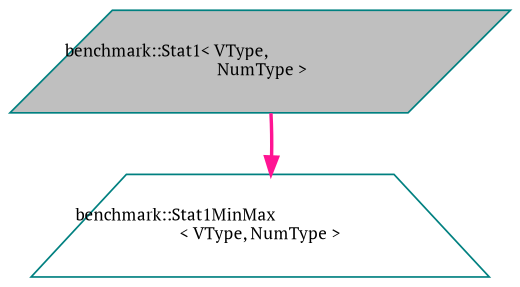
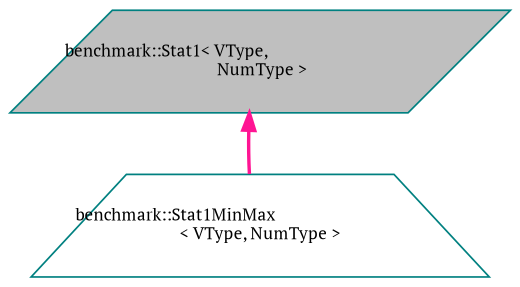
  digraph {
    fontname="PT Serif"
    node [color=teal fontname="PT Serif" fontsize=10 style=filled]
    n1 [fillcolor=grey75 fontcolor=black height=0.2 label="benchmark::Stat1\< VType,\l NumType \>" shape=parallelogram width=0.4]
    n2 [fillcolor=white height=0.2 label="benchmark::Stat1MinMax\l\< VType, NumType \>" shape=trapezium width=0.4]
-   n2 -> n1 [color=deeppink dir=back fontname="PT Serif" fontsize=10 labelfontname=Helvetica labelfontsize=10 style=bold]
+   n1 -> n2 [color=deeppink dir=back fontname="PT Serif" fontsize=10 labelfontname=Helvetica labelfontsize=10 style=bold]
  }
